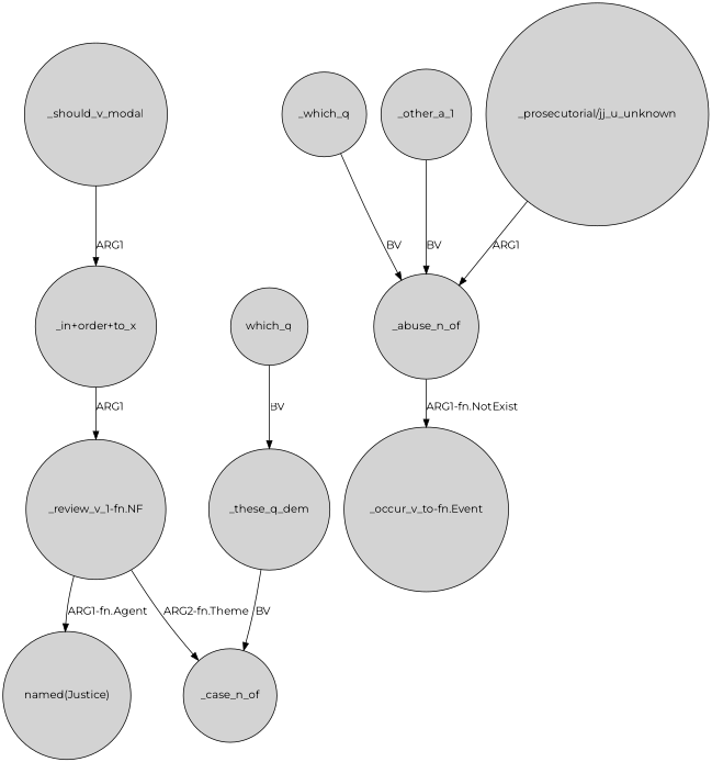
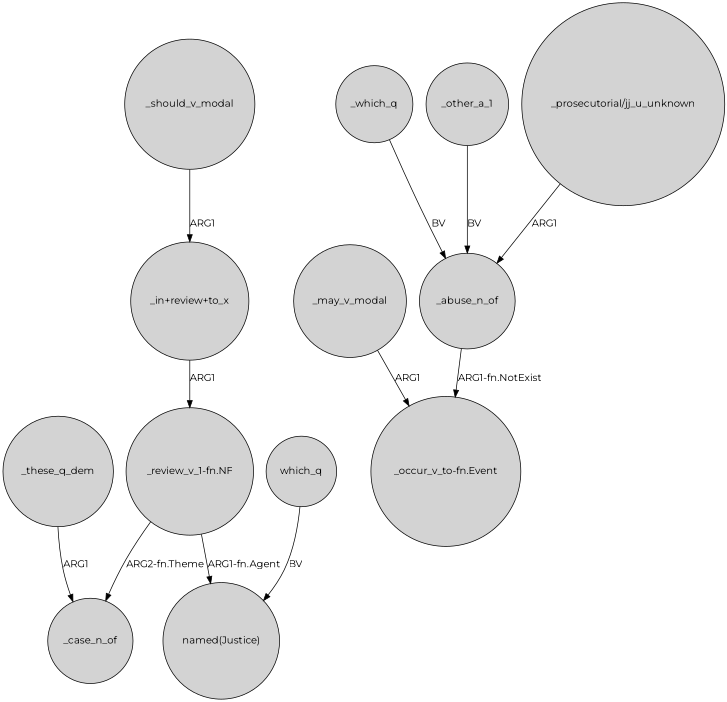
  digraph {
    fontname=Montserrat
    node [fontname=Montserrat shape=circle style=filled]
    edge [fontname=Montserrat]
    _these_q_dem
    _case_n_of
    _abuse_n_of
    "_occur_v_to-fn.Event"
-   "_in+order+to_x"
+   "_in+order+to_x" [label="_in+review+to_x"]
    "_review_v_1-fn.NF"
    "named(Justice)"
    n8 [label=which_q]
+   _may_v_modal
    _which_q
    _other_a_1
    "_prosecutorial/jj_u_unknown"
    _should_v_modal
-   _these_q_dem -> _case_n_of [label=BV]
+   _these_q_dem -> _case_n_of [label=ARG1]
    _abuse_n_of -> "_occur_v_to-fn.Event" [label="ARG1-fn.NotExist"]
    "_in+order+to_x" -> "_review_v_1-fn.NF" [label=ARG1]
    "_review_v_1-fn.NF" -> _case_n_of [label="ARG2-fn.Theme"]
    "_review_v_1-fn.NF" -> "named(Justice)" [label="ARG1-fn.Agent"]
-   n8 -> _these_q_dem [label=BV]
+   n8 -> "named(Justice)" [label=BV]
+   _may_v_modal -> "_occur_v_to-fn.Event" [label=ARG1]
    _which_q -> _abuse_n_of [label=BV]
    _other_a_1 -> _abuse_n_of [label=BV]
    "_prosecutorial/jj_u_unknown" -> _abuse_n_of [label=ARG1]
    _should_v_modal -> "_in+order+to_x" [label=ARG1]
  }
